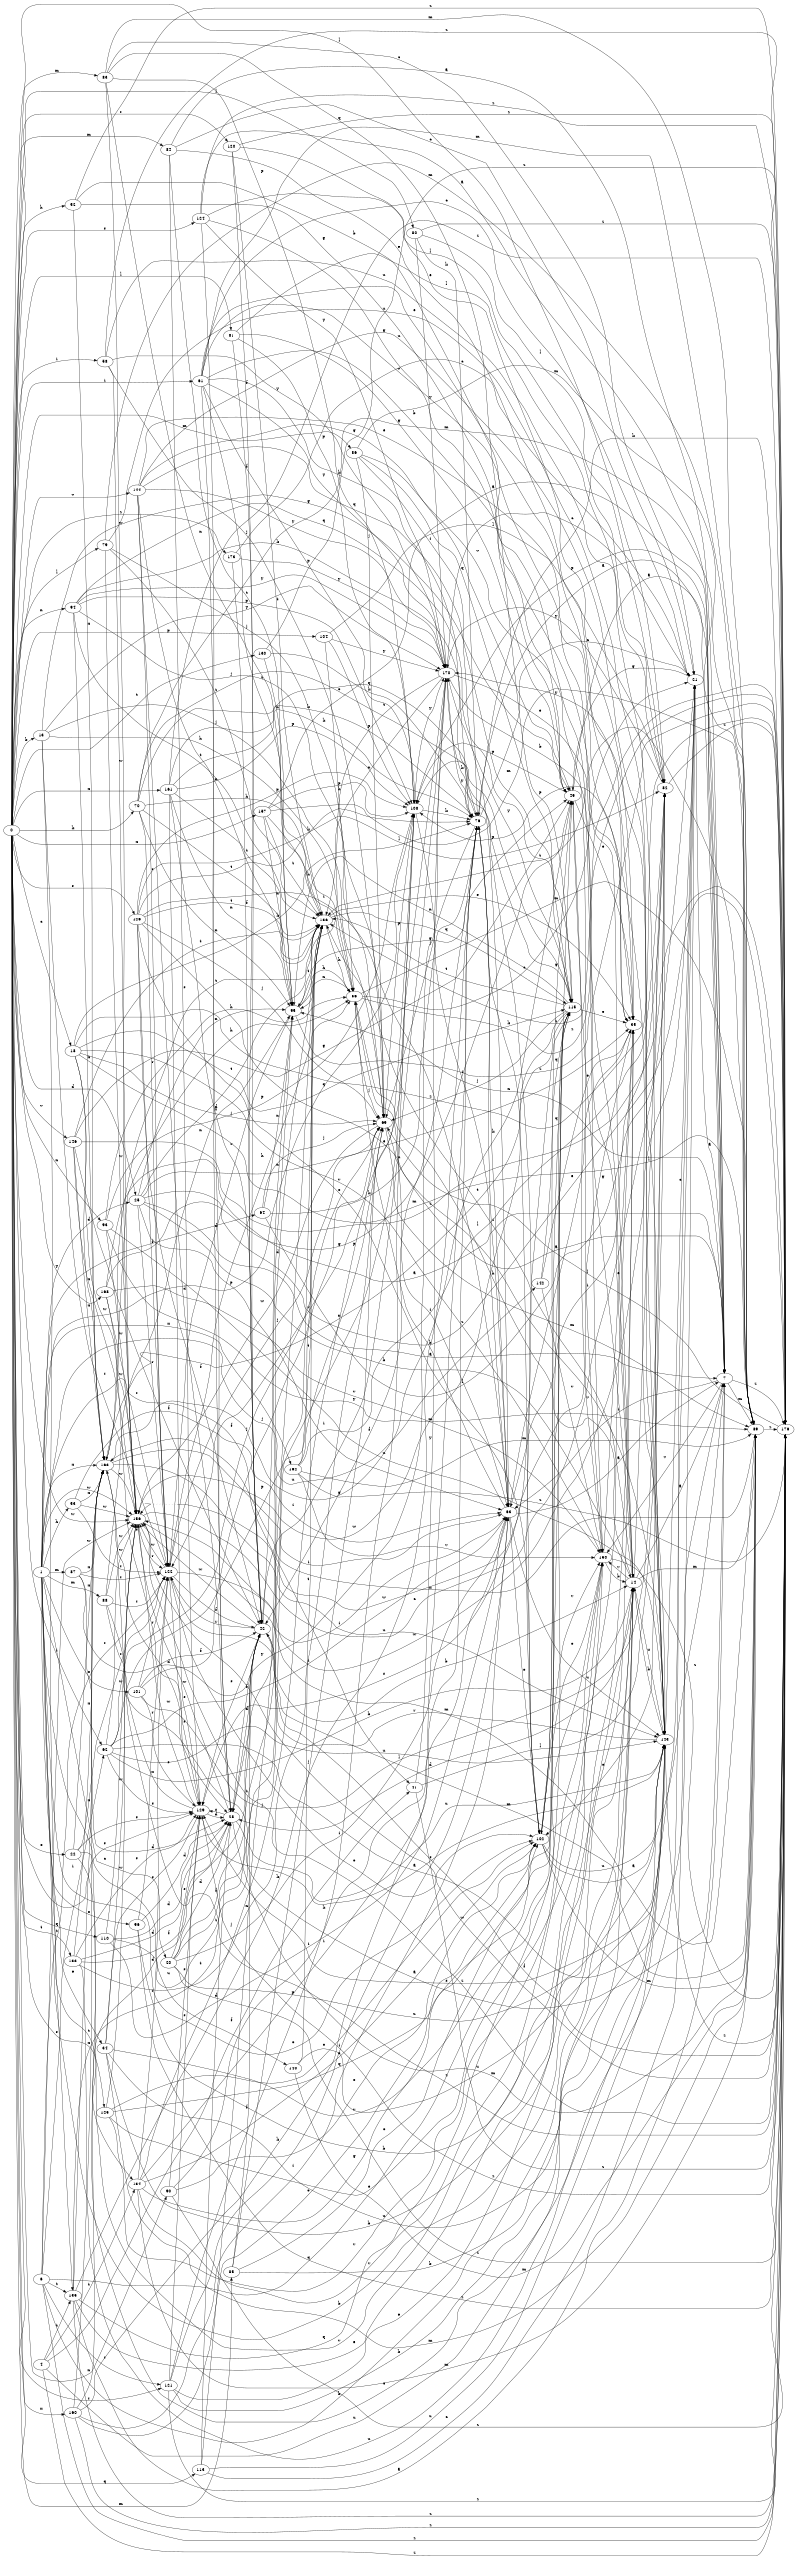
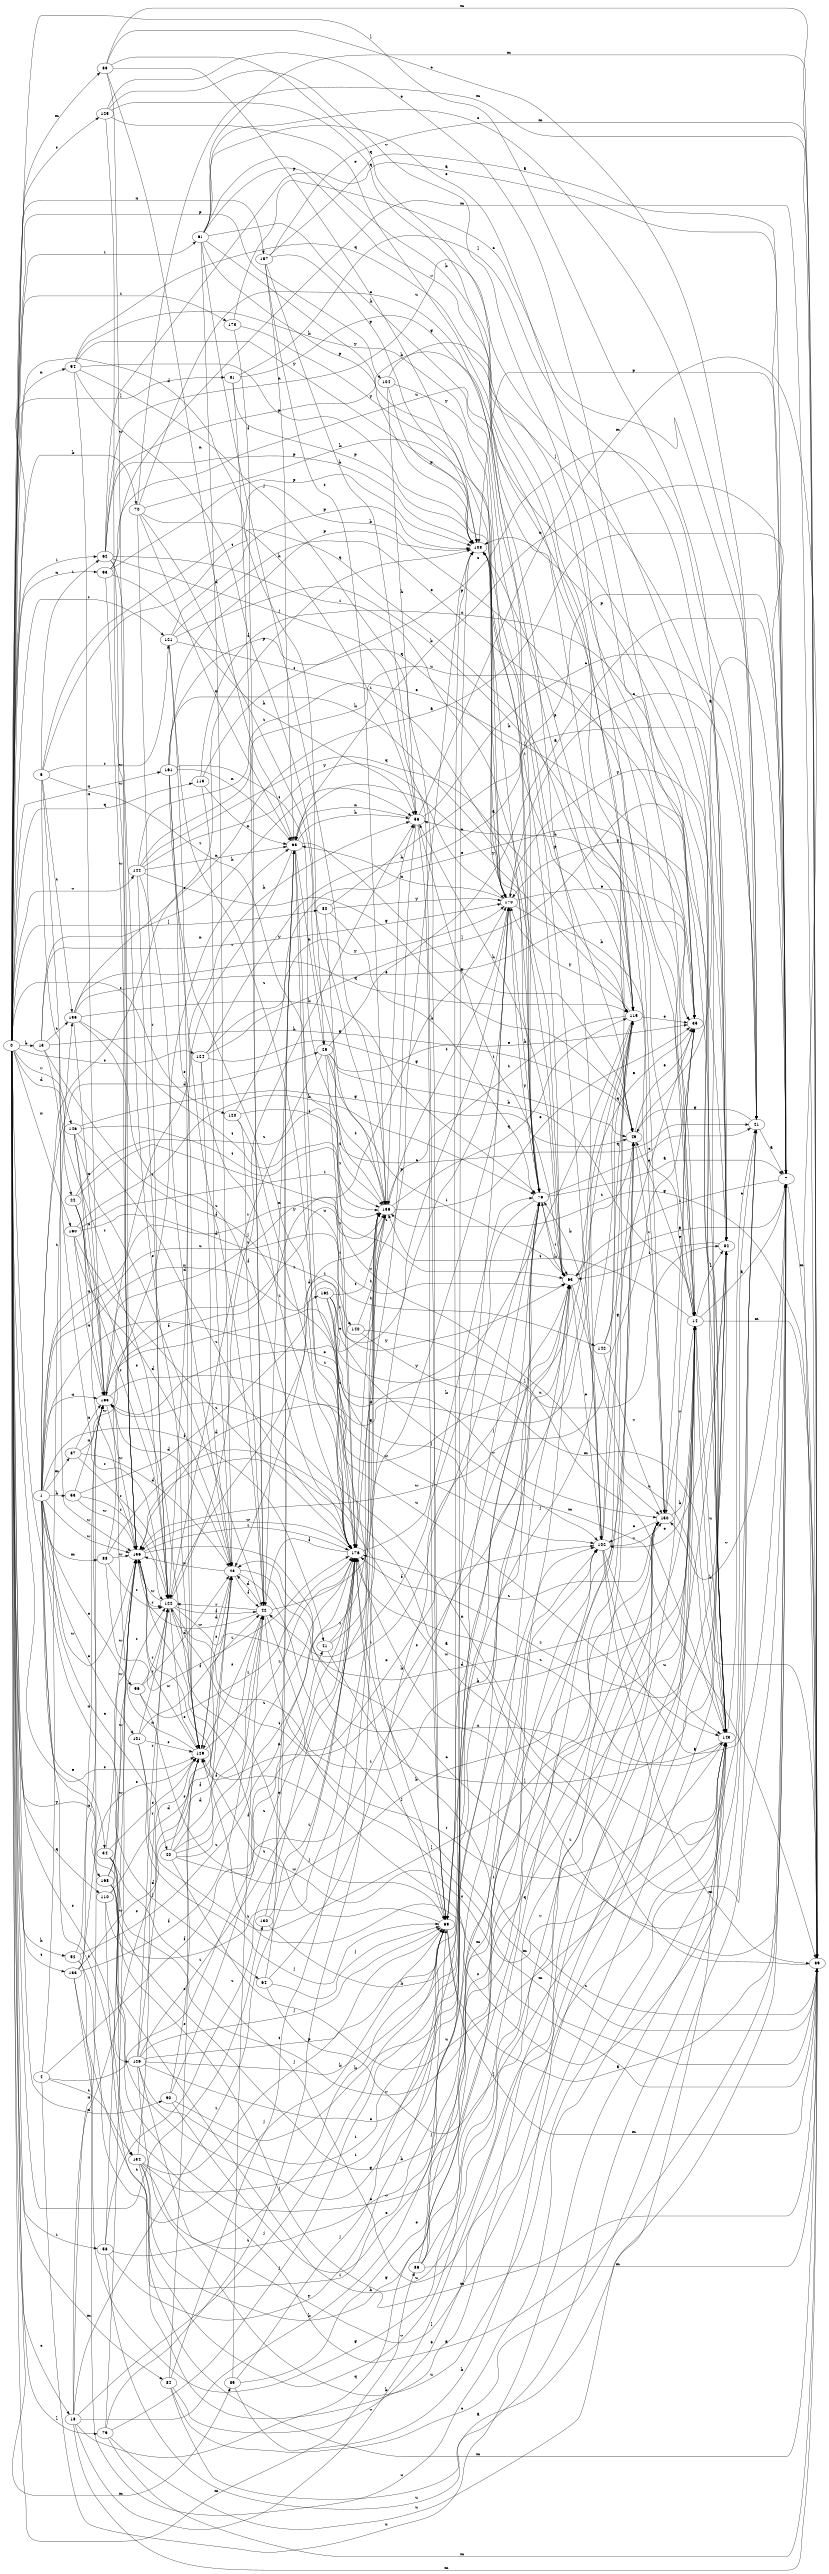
  strict digraph {
    rankdir=LR
    0
    13
    18
    22
    25
    52
    58
    61
    62
    70
    79
    80
    81
    82
    83
    84
    85
    86
    90
    93
    94
    104
    110
    113
    120
    121
    n27 [label=124]
    125
    126
    129
    130
    133
    144
    146
    156
    157
    160
    161
    168
    173
    135
    122
    49
    56
    69
    170
    163
    176
    115
    89
    150
    76
    21
    14
    7
    63
    95
    136
    35
    143
    108
    28
    102
    42
    1
    20
    34
    41
    53
    64
    87
    88
    96
    101
    134
    140
    142
    162
    4
    6
    0 -> 13 [label=b]
    0 -> 18 [label=c]
-   0 -> 22 [label=o]
+   0 -> 22 [label=d]
    0 -> 25 [label=d]
    0 -> 52 [label=h]
    0 -> 58 [label=i]
    0 -> 61 [label=i]
    0 -> 62 [label=i]
    0 -> 70 [label=k]
    0 -> 79 [label=l]
    0 -> 80 [label=l]
    0 -> 81 [label=l]
    0 -> 82 [label=l]
    0 -> 83 [label=m]
    0 -> 84 [label=m]
    0 -> 85 [label=m]
    0 -> 86 [label=m]
    0 -> 90 [label=n]
    0 -> 93 [label=n]
    0 -> 94 [label=n]
    0 -> 104 [label=p]
    0 -> 110 [label=q]
    0 -> 113 [label=q]
    0 -> 120 [label=r]
    0 -> 121 [label=r]
    0 -> n27 [label=s]
    0 -> 125 [label=s]
    0 -> 126 [label=s]
    0 -> 129 [label=s]
    0 -> 130 [label=t]
    0 -> 133 [label=t]
    0 -> 144 [label=v]
    0 -> 146 [label=v]
    0 -> 156 [label=w]
    0 -> 157 [label=x]
    0 -> 160 [label=x]
    0 -> 161 [label=x]
    0 -> 168 [label=y]
    0 -> 173 [label=z]
    13 -> 135 [label=t]
    13 -> 122 [label=r]
    13 -> 49 [label=g]
    13 -> 56 [label=h]
    13 -> 69 [label=j]
    13 -> 170 [label=y]
    18 -> 129 [label=s]
    18 -> 69 [label=j]
    18 -> 163 [label=x]
    18 -> 176 [label=z]
    18 -> 115 [label=q]
    18 -> 89 [label=m]
    18 -> 150 [label=v]
    18 -> 76 [label=k]
    22 -> 129 [label=s]
    22 -> 122 [label=r]
    22 -> 163 [label=x]
    22 -> 150 [label=v]
    22 -> 21 [label=c]
    25 -> 122 [label=r]
    25 -> 176 [label=z]
    25 -> 14 [label=b]
    25 -> 7 [label=a]
    25 -> 63 [label=i]
-   25 -> 95 [label=n]
+   95 -> 25 [label=n]
    25 -> 136 [label=t]
    25 -> 35 [label=e]
    52 -> 49 [label=g]
    52 -> 163 [label=x]
    52 -> 176 [label=z]
    52 -> 14 [label=b]
    58 -> 156 [label=w]
    58 -> 69 [label=j]
    58 -> 170 [label=y]
    58 -> 176 [label=z]
    58 -> 143 [label=u]
    61 -> 170 [label=y]
    61 -> 89 [label=m]
    61 -> 150 [label=v]
    61 -> 76 [label=k]
    61 -> 21 [label=c]
    61 -> 14 [label=b]
    61 -> 136 [label=t]
    61 -> 35 [label=e]
    61 -> 108 [label=p]
    61 -> 28 [label=d]
    62 -> 129 [label=s]
    62 -> 156 [label=w]
    62 -> 69 [label=j]
    62 -> 14 [label=b]
    62 -> 7 [label=a]
    62 -> 63 [label=i]
    62 -> 143 [label=u]
    62 -> 108 [label=p]
    70 -> 122 [label=r]
    70 -> 56 [label=h]
    70 -> 89 [label=m]
    70 -> 76 [label=k]
    70 -> 95 [label=n]
    70 -> 136 [label=t]
    70 -> 102 [label=o]
    79 -> 156 [label=w]
    79 -> 69 [label=j]
    79 -> 89 [label=m]
    79 -> 136 [label=t]
    79 -> 143 [label=u]
    80 -> 82 [label=l]
    80 -> 170 [label=y]
    80 -> 176 [label=z]
    80 -> 76 [label=k]
    81 -> 82 [label=l]
    81 -> 49 [label=g]
    81 -> 108 [label=p]
    81 -> 42 [label=f]
    82 -> 170 [label=y]
    82 -> 176 [label=z]
    82 -> 63 [label=i]
    82 -> 102 [label=o]
    83 -> 156 [label=w]
    83 -> 115 [label=q]
    83 -> 89 [label=m]
    83 -> 21 [label=c]
    83 -> 95 [label=n]
    83 -> 108 [label=p]
    84 -> 129 [label=s]
    84 -> 21 [label=c]
    84 -> 7 [label=a]
    84 -> 136 [label=t]
    84 -> 35 [label=e]
    85 -> 69 [label=j]
    85 -> 14 [label=b]
    85 -> 102 [label=o]
    85 -> 42 [label=f]
    86 -> 69 [label=j]
    86 -> 115 [label=q]
    86 -> 89 [label=m]
    86 -> 150 [label=v]
    86 -> 63 [label=i]
    90 -> 129 [label=s]
    90 -> 176 [label=z]
    90 -> 76 [label=k]
    90 -> 102 [label=o]
    93 -> 156 [label=w]
    93 -> 56 [label=h]
    93 -> 89 [label=m]
    93 -> 143 [label=u]
    93 -> 108 [label=p]
    94 -> 69 [label=j]
    94 -> 170 [label=y]
    94 -> 163 [label=x]
    94 -> 115 [label=q]
    94 -> 76 [label=k]
    94 -> 136 [label=t]
    94 -> 108 [label=p]
    104 -> 82 [label=l]
    104 -> 56 [label=h]
    104 -> 170 [label=y]
    104 -> 108 [label=p]
    110 -> 156 [label=w]
    110 -> 63 [label=i]
    110 -> 136 [label=t]
    110 -> 28 [label=d]
    113 -> 21 [label=c]
    113 -> 95 [label=n]
    113 -> 143 [label=u]
    113 -> 28 [label=d]
    120 -> 176 [label=z]
    120 -> 136 [label=t]
    120 -> 35 [label=e]
    120 -> 42 [label=f]
    121 -> 129 [label=s]
    121 -> 176 [label=z]
    121 -> 14 [label=b]
    121 -> 63 [label=i]
    121 -> 35 [label=e]
    121 -> 108 [label=p]
    n27 -> 82 [label=l]
    n27 -> 49 [label=g]
    n27 -> 170 [label=y]
    n27 -> 176 [label=z]
    n27 -> 7 [label=a]
    n27 -> 28 [label=d]
    125 -> 156 [label=w]
    125 -> 115 [label=q]
    125 -> 150 [label=v]
    125 -> 35 [label=e]
    125 -> 102 [label=o]
    126 -> 82 [label=l]
    126 -> 122 [label=r]
    126 -> 69 [label=j]
    126 -> 76 [label=k]
    126 -> 63 [label=i]
    126 -> 136 [label=t]
    126 -> 143 [label=u]
    126 -> 108 [label=p]
    126 -> 102 [label=o]
    126 -> 42 [label=f]
    129 -> 156 [label=w]
    129 -> 163 [label=x]
    129 -> 176 [label=z]
    129 -> 28 [label=d]
    130 -> 176 [label=z]
    130 -> 76 [label=k]
    130 -> 95 [label=n]
    133 -> 129 [label=s]
    133 -> 69 [label=j]
    133 -> 163 [label=x]
    133 -> 143 [label=u]
    133 -> 28 [label=d]
    133 -> 42 [label=f]
    144 -> 122 [label=r]
    144 -> 49 [label=g]
    144 -> 170 [label=y]
    144 -> 115 [label=q]
    144 -> 95 [label=n]
    144 -> 35 [label=e]
    144 -> 143 [label=u]
    144 -> 28 [label=d]
    146 -> 156 [label=w]
    146 -> 49 [label=g]
    146 -> 163 [label=x]
    146 -> 176 [label=z]
    146 -> 136 [label=t]
    146 -> 42 [label=f]
    156 -> 122 [label=r]
    156 -> 176 [label=z]
    156 -> 89 [label=m]
    156 -> 21 [label=c]
    157 -> 56 [label=h]
    157 -> 89 [label=m]
    157 -> 7 [label=a]
    157 -> 95 [label=n]
    157 -> 136 [label=t]
    157 -> 108 [label=p]
    160 -> 163 [label=x]
    160 -> 176 [label=z]
    160 -> 76 [label=k]
    160 -> 63 [label=i]
    160 -> 28 [label=d]
    160 -> 102 [label=o]
    161 -> 129 [label=s]
    161 -> 176 [label=z]
    161 -> 115 [label=q]
    161 -> 76 [label=k]
    161 -> 95 [label=n]
    161 -> 136 [label=t]
    161 -> 108 [label=p]
    161 -> 42 [label=f]
    168 -> 156 [label=w]
    168 -> 122 [label=r]
    168 -> 49 [label=g]
    168 -> 150 [label=v]
    168 -> 7 [label=a]
    173 -> 170 [label=y]
    173 -> 21 [label=c]
    173 -> 42 [label=f]
    135 -> 163 [label=x]
    135 -> 176 [label=z]
    135 -> 115 [label=q]
    135 -> 76 [label=k]
    135 -> 7 [label=a]
    135 -> 136 [label=t]
    135 -> 35 [label=e]
    122 -> 129 [label=s]
    122 -> 156 [label=w]
    122 -> 56 [label=h]
    122 -> 69 [label=j]
    122 -> 63 [label=i]
    122 -> 102 [label=o]
    122 -> 42 [label=f]
    49 -> 150 [label=v]
    49 -> 7 [label=a]
    49 -> 35 [label=e]
    49 -> 108 [label=p]
    56 -> 69 [label=j]
    56 -> 176 [label=z]
    56 -> 89 [label=m]
    56 -> 21 [label=c]
    56 -> 63 [label=i]
    56 -> 95 [label=n]
    69 -> 156 [label=w]
    69 -> 89 [label=m]
    69 -> 7 [label=a]
    69 -> 108 [label=p]
    170 -> 122 [label=r]
    170 -> 76 [label=k]
    170 -> 21 [label=c]
    170 -> 14 [label=b]
    170 -> 95 [label=n]
    170 -> 136 [label=t]
    170 -> 35 [label=e]
    163 -> 156 [label=w]
    163 -> 49 [label=g]
    163 -> 56 [label=h]
    163 -> 63 [label=i]
    163 -> 136 [label=t]
    163 -> 143 [label=u]
    163 -> 28 [label=d]
    176 -> 156 [label=w]
    176 -> 69 [label=j]
    176 -> 76 [label=k]
    176 -> 136 [label=t]
    176 -> 42 [label=f]
    115 -> 129 [label=s]
    115 -> 156 [label=w]
    115 -> 69 [label=j]
    115 -> 170 [label=y]
    115 -> 163 [label=x]
    115 -> 95 [label=n]
    115 -> 136 [label=t]
    115 -> 35 [label=e]
    115 -> 108 [label=p]
    89 -> 163 [label=x]
    89 -> 176 [label=z]
    89 -> 136 [label=t]
    150 -> 176 [label=z]
    150 -> 14 [label=b]
    150 -> 35 [label=e]
    150 -> 102 [label=o]
    76 -> 69 [label=j]
    76 -> 170 [label=y]
    76 -> 21 [label=c]
    76 -> 7 [label=a]
    76 -> 63 [label=i]
    76 -> 42 [label=f]
    21 -> 129 [label=s]
    21 -> 156 [label=w]
    21 -> 49 [label=g]
    21 -> 7 [label=a]
    14 -> 82 [label=l]
    14 -> 49 [label=g]
    14 -> 56 [label=h]
    14 -> 89 [label=m]
    14 -> 150 [label=v]
    14 -> 7 [label=a]
    14 -> 136 [label=t]
    14 -> 143 [label=u]
    14 -> 28 [label=d]
    7 -> 176 [label=z]
    7 -> 89 [label=m]
    7 -> 150 [label=v]
    7 -> 63 [label=i]
    7 -> 95 [label=n]
    7 -> 108 [label=p]
    63 -> 56 [label=h]
    63 -> 76 [label=k]
    63 -> 7 [label=a]
    63 -> 35 [label=e]
    63 -> 143 [label=u]
    63 -> 102 [label=o]
    95 -> 122 [label=r]
    95 -> 49 [label=g]
    95 -> 56 [label=h]
    95 -> 176 [label=z]
    95 -> 136 [label=t]
    136 -> 56 [label=h]
    136 -> 115 [label=q]
    136 -> 35 [label=e]
    136 -> 28 [label=d]
    35 -> 156 [label=w]
    143 -> 129 [label=s]
    143 -> 122 [label=r]
    143 -> 170 [label=y]
    143 -> 176 [label=z]
    143 -> 21 [label=c]
    143 -> 14 [label=b]
    143 -> 108 [label=p]
    108 -> 170 [label=y]
    108 -> 76 [label=k]
    108 -> 63 [label=i]
    28 -> 129 [label=s]
    28 -> 156 [label=w]
    28 -> 89 [label=m]
    28 -> 143 [label=u]
    28 -> 42 [label=f]
    102 -> 49 [label=g]
    102 -> 115 [label=q]
    102 -> 89 [label=m]
    102 -> 150 [label=v]
    102 -> 76 [label=k]
    102 -> 7 [label=a]
    102 -> 143 [label=u]
    42 -> 129 [label=s]
    42 -> 156 [label=w]
    42 -> 122 [label=r]
    42 -> 170 [label=y]
    42 -> 89 [label=m]
    42 -> 14 [label=b]
    42 -> 95 [label=n]
    42 -> 28 [label=d]
    1 -> 25 [label=d]
    1 -> 156 [label=w]
    1 -> 163 [label=x]
    1 -> 14 [label=b]
    1 -> 108 [label=p]
    1 -> 102 [label=o]
    1 -> 20 [label=c]
    1 -> 34 [label=e]
    1 -> 41 [label=f]
    1 -> 53 [label=h]
    1 -> 64 [label=j]
    1 -> 87 [label=m]
    1 -> 88 [label=m]
    1 -> 96 [label=o]
    1 -> 101 [label=o]
    1 -> 134 [label=t]
    1 -> 140 [label=u]
    1 -> 142 [label=u]
    1 -> 162 [label=x]
    20 -> 129 [label=s]
    20 -> 176 [label=z]
    20 -> 63 [label=i]
    20 -> 136 [label=t]
    20 -> 143 [label=u]
    20 -> 28 [label=d]
    20 -> 42 [label=f]
    34 -> 129 [label=s]
    34 -> 156 [label=w]
    34 -> 89 [label=m]
    34 -> 150 [label=v]
    34 -> 14 [label=b]
    34 -> 143 [label=u]
    41 -> 82 [label=l]
    41 -> 170 [label=y]
    41 -> 176 [label=z]
    53 -> 156 [label=w]
    53 -> 122 [label=r]
    53 -> 163 [label=x]
    53 -> 63 [label=i]
    64 -> 82 [label=l]
    64 -> 69 [label=j]
    64 -> 76 [label=k]
    64 -> 95 [label=n]
    87 -> 122 [label=r]
    87 -> 170 [label=y]
    87 -> 163 [label=x]
    87 -> 28 [label=d]
    88 -> 156 [label=w]
    88 -> 122 [label=r]
    88 -> 176 [label=z]
    88 -> 7 [label=a]
    88 -> 95 [label=n]
    96 -> 122 [label=r]
    96 -> 176 [label=z]
    96 -> 14 [label=b]
    96 -> 28 [label=d]
    101 -> 82 [label=l]
    101 -> 129 [label=s]
    101 -> 122 [label=r]
    101 -> 69 [label=j]
    101 -> 42 [label=f]
    134 -> 122 [label=r]
    134 -> 49 [label=g]
    134 -> 69 [label=j]
    134 -> 89 [label=m]
    134 -> 150 [label=v]
    134 -> 63 [label=i]
    134 -> 102 [label=o]
    140 -> 89 [label=m]
    140 -> 136 [label=t]
    140 -> 143 [label=u]
    142 -> 115 [label=q]
    142 -> 150 [label=v]
    142 -> 35 [label=e]
    162 -> 82 [label=l]
    162 -> 176 [label=z]
    162 -> 89 [label=m]
    162 -> 150 [label=v]
    162 -> 136 [label=t]
    162 -> 108 [label=p]
    4 -> 135 [label=t]
    4 -> 176 [label=z]
    4 -> 143 [label=u]
    4 -> 41 [label=f]
    4 -> 134 [label=t]
    6 -> 62 [label=i]
    6 -> 121 [label=r]
    6 -> 156 [label=w]
    6 -> 135 [label=t]
    6 -> 122 [label=r]
    6 -> 176 [label=z]
    6 -> 115 [label=q]
    6 -> 14 [label=b]
  }
